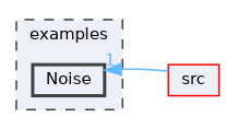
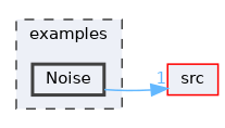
  digraph {
    compound=true
    rankdir=LR
    node [fillcolor="#edf0f7" fontname=Helvetica fontsize=10 shape=box]
    n1 [color=grey25 height=0.2 label=Noise style="filled,bold" width=0.4]
    n2 [color=red height=0.2 label=src style=filled width=0.4]
    subgraph cluster_1 {
      bgcolor="#edf0f7"
      fontname=Helvetica
      fontsize=10
      label=examples
      pencolor=grey25
      style="filled,dashed"
      n1
    }
-   n2 -> n1 [color=steelblue1 fontcolor=steelblue1 fontname=Helvetica fontsize=10 headlabel=1 labeldistance=1.5 labelfontname=Helvetica labelfontsize=10]
+   n1 -> n2 [color=steelblue1 fontcolor=steelblue1 fontname=Helvetica fontsize=10 headlabel=1 labeldistance=1.5 labelfontname=Helvetica labelfontsize=10]
  }
